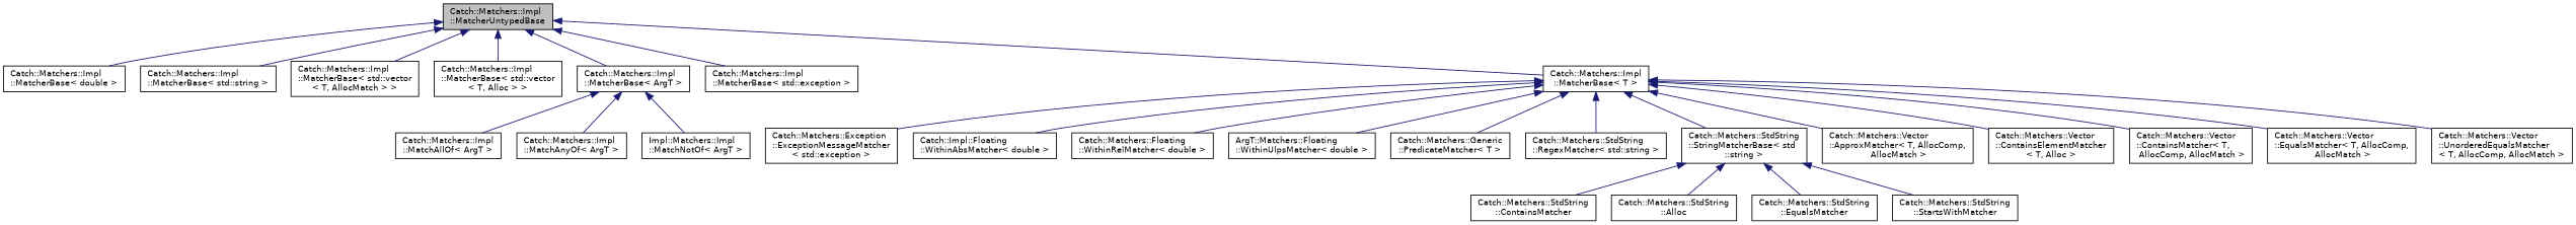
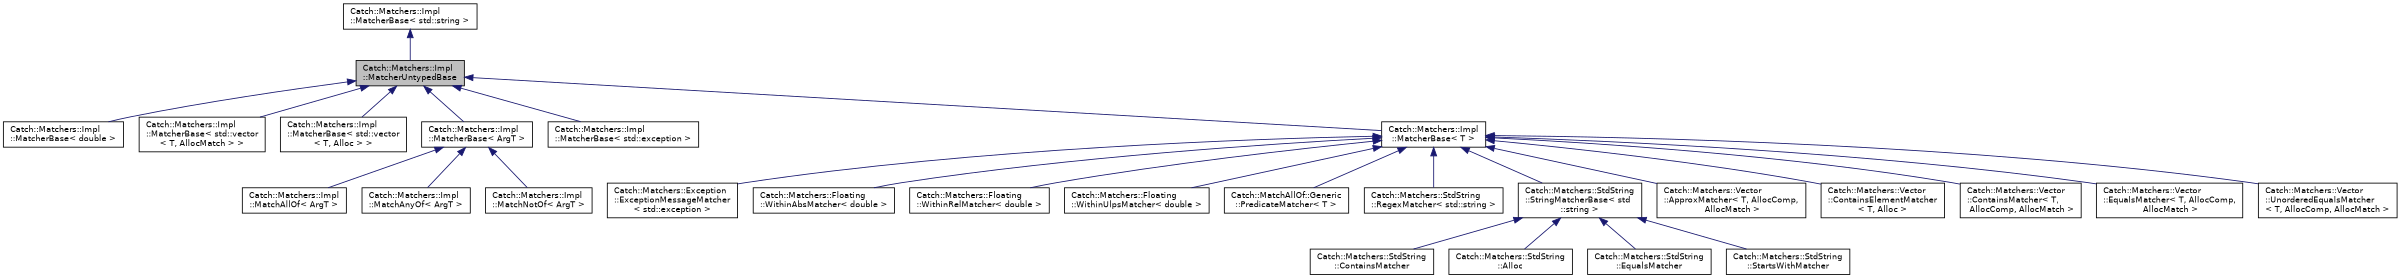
  digraph {
    rankdir=TB
    node [color=black fillcolor=white fontname=Helvetica fontsize=10 shape=record style=filled]
    edge [color=midnightblue dir=back fontname=Helvetica fontsize=10 labelfontname=Helvetica labelfontsize=10 style=solid]
    n1 [fillcolor=grey75 fontcolor=black height=0.2 label="Catch::Matchers::Impl\l::MatcherUntypedBase" width=0.4]
    n2 [height=0.2 label="Catch::Matchers::Impl\l::MatcherBase\< double \>" width=0.4]
    n3 [height=0.2 label="Catch::Matchers::Impl\l::MatcherBase\< std::string \>" width=0.4]
    n4 [height=0.2 label="Catch::Matchers::Impl\l::MatcherBase\< std::vector\l\< T, AllocMatch \> \>" width=0.4]
    n5 [height=0.2 label="Catch::Matchers::Impl\l::MatcherBase\< std::vector\l\< T, Alloc \> \>" width=0.4]
    n6 [height=0.2 label="Catch::Matchers::Impl\l::MatcherBase\< ArgT \>" width=0.4]
    n7 [height=0.2 label="Catch::Matchers::Impl\l::MatcherBase\< std::exception \>" width=0.4]
    n8 [height=0.2 label="Catch::Matchers::Impl\l::MatcherBase\< T \>" width=0.4]
    n9 [height=0.2 label="Catch::Matchers::Impl\l::MatchAllOf\< ArgT \>" width=0.4]
    n10 [height=0.2 label="Catch::Matchers::Impl\l::MatchAnyOf\< ArgT \>" width=0.4]
-   n11 [height=0.2 label="Impl::Matchers::Impl\l::MatchNotOf\< ArgT \>" width=0.4]
+   n11 [height=0.2 label="Catch::Matchers::Impl\l::MatchNotOf\< ArgT \>" width=0.4]
    n12 [height=0.2 label="Catch::Matchers::Exception\l::ExceptionMessageMatcher\l\< std::exception \>" width=0.4]
-   n13 [height=0.2 label="Catch::Impl::Floating\l::WithinAbsMatcher\< double \>" width=0.4]
+   n13 [height=0.2 label="Catch::Matchers::Floating\l::WithinAbsMatcher\< double \>" width=0.4]
    n14 [height=0.2 label="Catch::Matchers::Floating\l::WithinRelMatcher\< double \>" width=0.4]
-   n15 [height=0.2 label="ArgT::Matchers::Floating\l::WithinUlpsMatcher\< double \>" width=0.4]
-   n16 [height=0.2 label="Catch::Matchers::Generic\l::PredicateMatcher\< T \>" width=0.4]
+   n15 [height=0.2 label="Catch::Matchers::Floating\l::WithinUlpsMatcher\< double \>" width=0.4]
+   n16 [height=0.2 label="Catch::MatchAllOf::Generic\l::PredicateMatcher\< T \>" width=0.4]
    n17 [height=0.2 label="Catch::Matchers::StdString\l::RegexMatcher\< std::string \>" width=0.4]
    n18 [height=0.2 label="Catch::Matchers::StdString\l::StringMatcherBase\< std\l::string \>" width=0.4]
    n19 [height=0.2 label="Catch::Matchers::Vector\l::ApproxMatcher\< T, AllocComp,\l AllocMatch \>" width=0.4]
    n20 [height=0.2 label="Catch::Matchers::Vector\l::ContainsElementMatcher\l\< T, Alloc \>" width=0.4]
    n21 [height=0.2 label="Catch::Matchers::Vector\l::ContainsMatcher\< T,\l AllocComp, AllocMatch \>" width=0.4]
    n22 [height=0.2 label="Catch::Matchers::Vector\l::EqualsMatcher\< T, AllocComp,\l AllocMatch \>" width=0.4]
    n23 [height=0.2 label="Catch::Matchers::Vector\l::UnorderedEqualsMatcher\l\< T, AllocComp, AllocMatch \>" width=0.4]
    n24 [height=0.2 label="Catch::Matchers::StdString\l::ContainsMatcher" width=0.4]
    n25 [height=0.2 label="Catch::Matchers::StdString\l::Alloc" width=0.4]
    n26 [height=0.2 label="Catch::Matchers::StdString\l::EqualsMatcher" width=0.4]
    n27 [height=0.2 label="Catch::Matchers::StdString\l::StartsWithMatcher" width=0.4]
    n1 -> n2
-   n1 -> n3
+   n3 -> n1
    n1 -> n4
    n1 -> n5
    n1 -> n6
    n1 -> n7
    n1 -> n8
    n6 -> n9
    n6 -> n10
    n6 -> n11
    n8 -> n12
    n8 -> n13
    n8 -> n14
    n8 -> n15
    n8 -> n16
    n8 -> n17
    n8 -> n18
    n8 -> n19
    n8 -> n20
    n8 -> n21
    n8 -> n22
    n8 -> n23
    n18 -> n24
    n18 -> n25
    n18 -> n26
    n18 -> n27
  }
